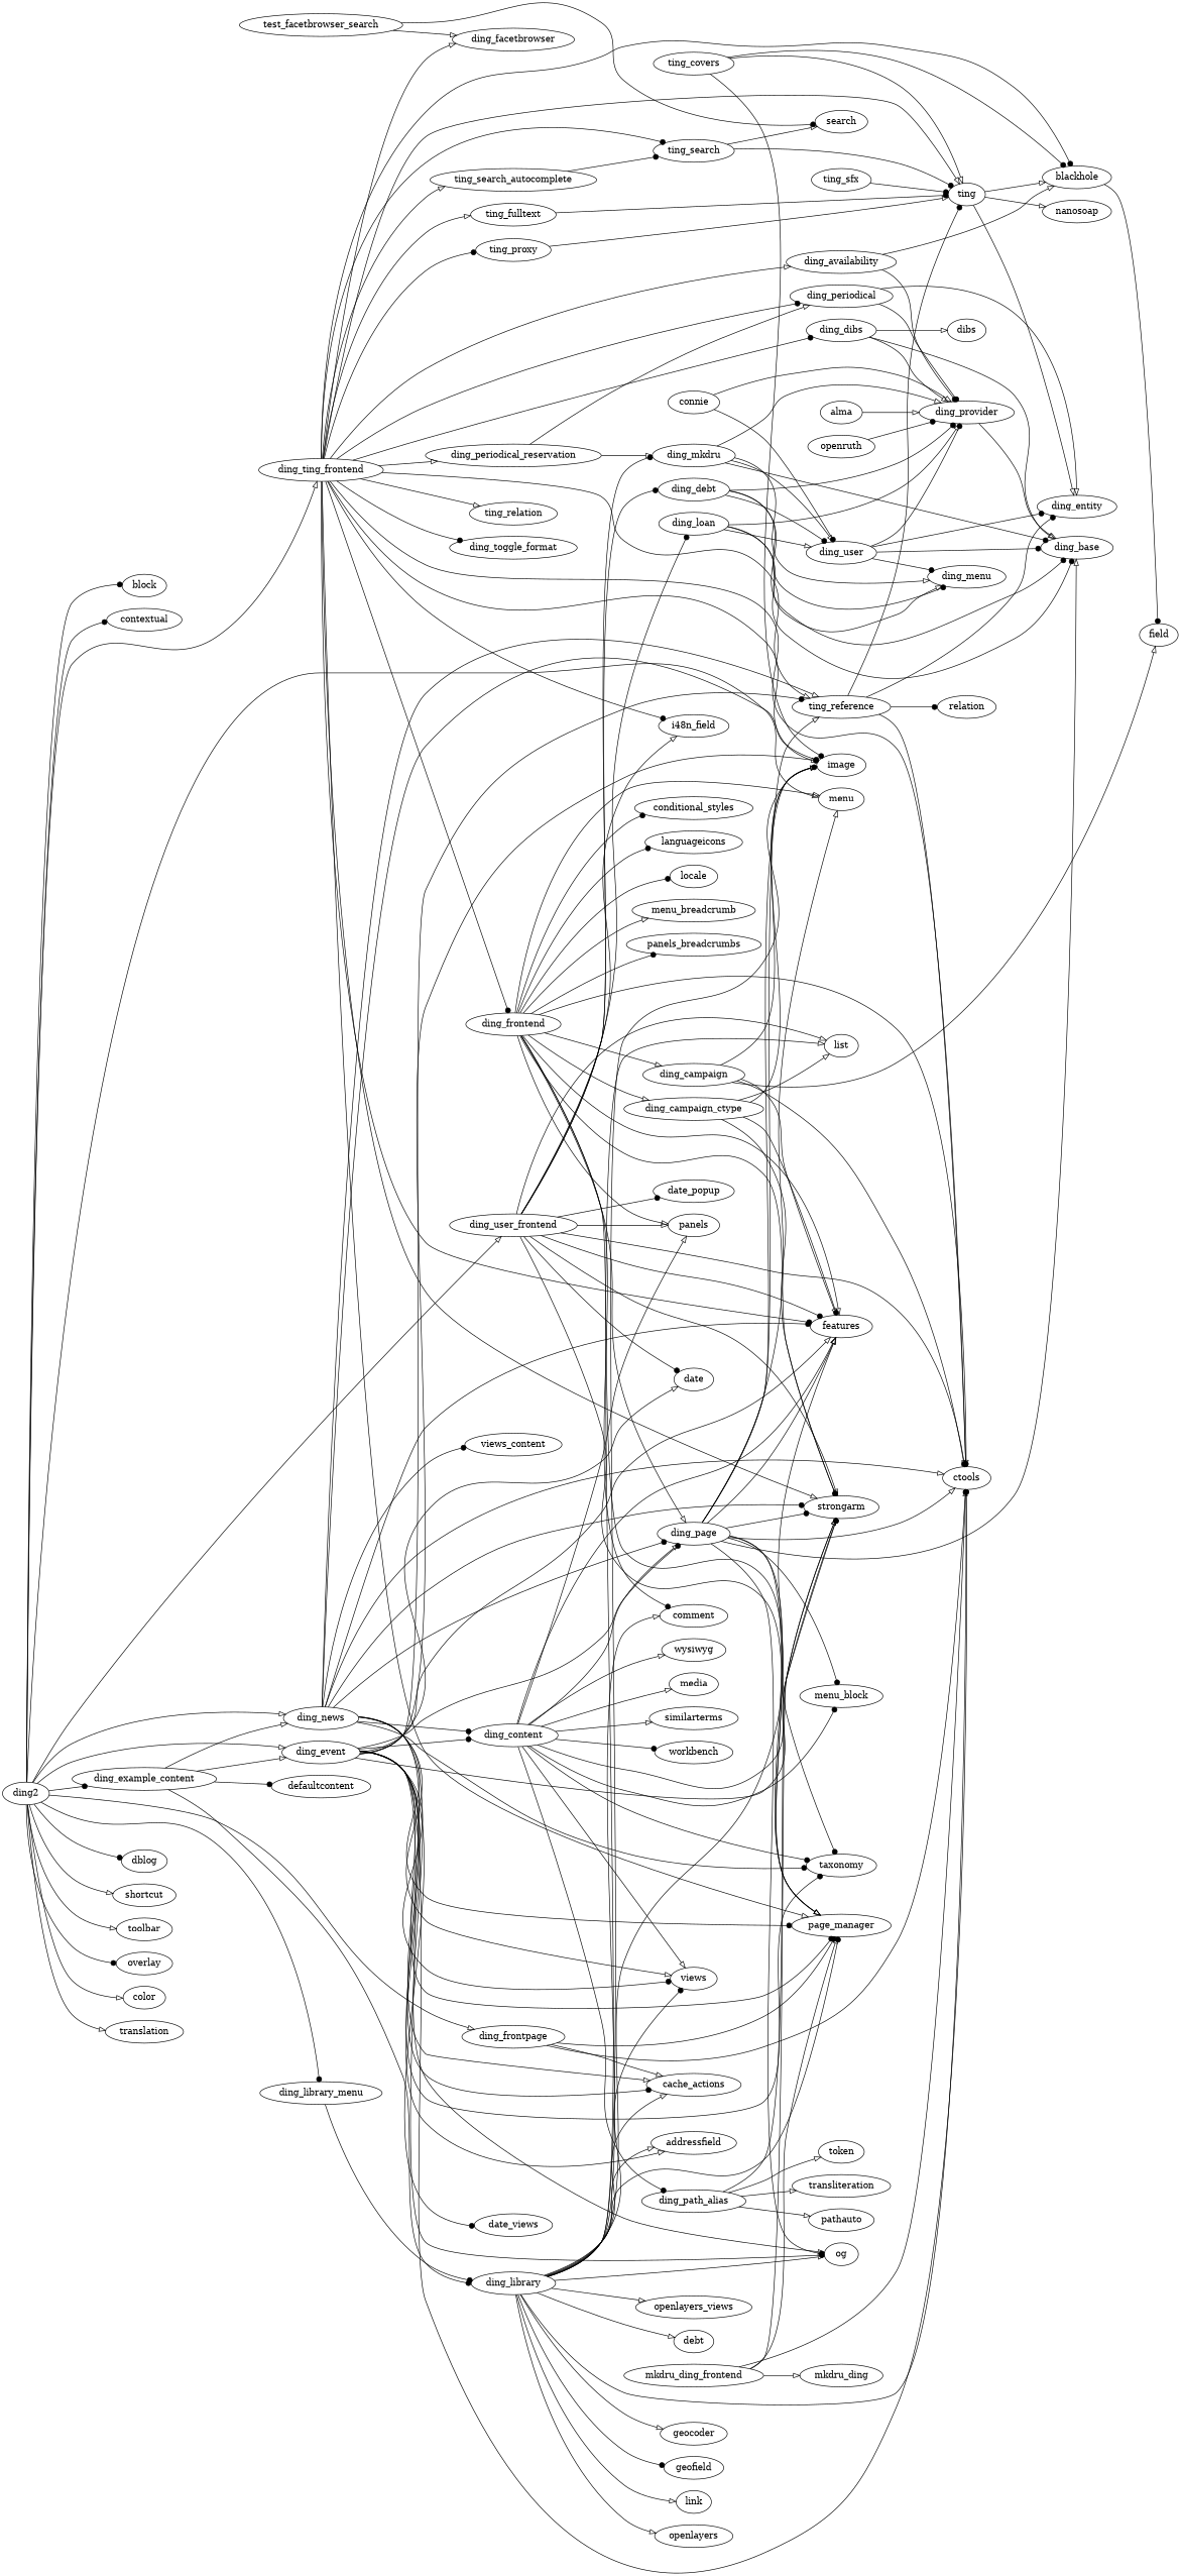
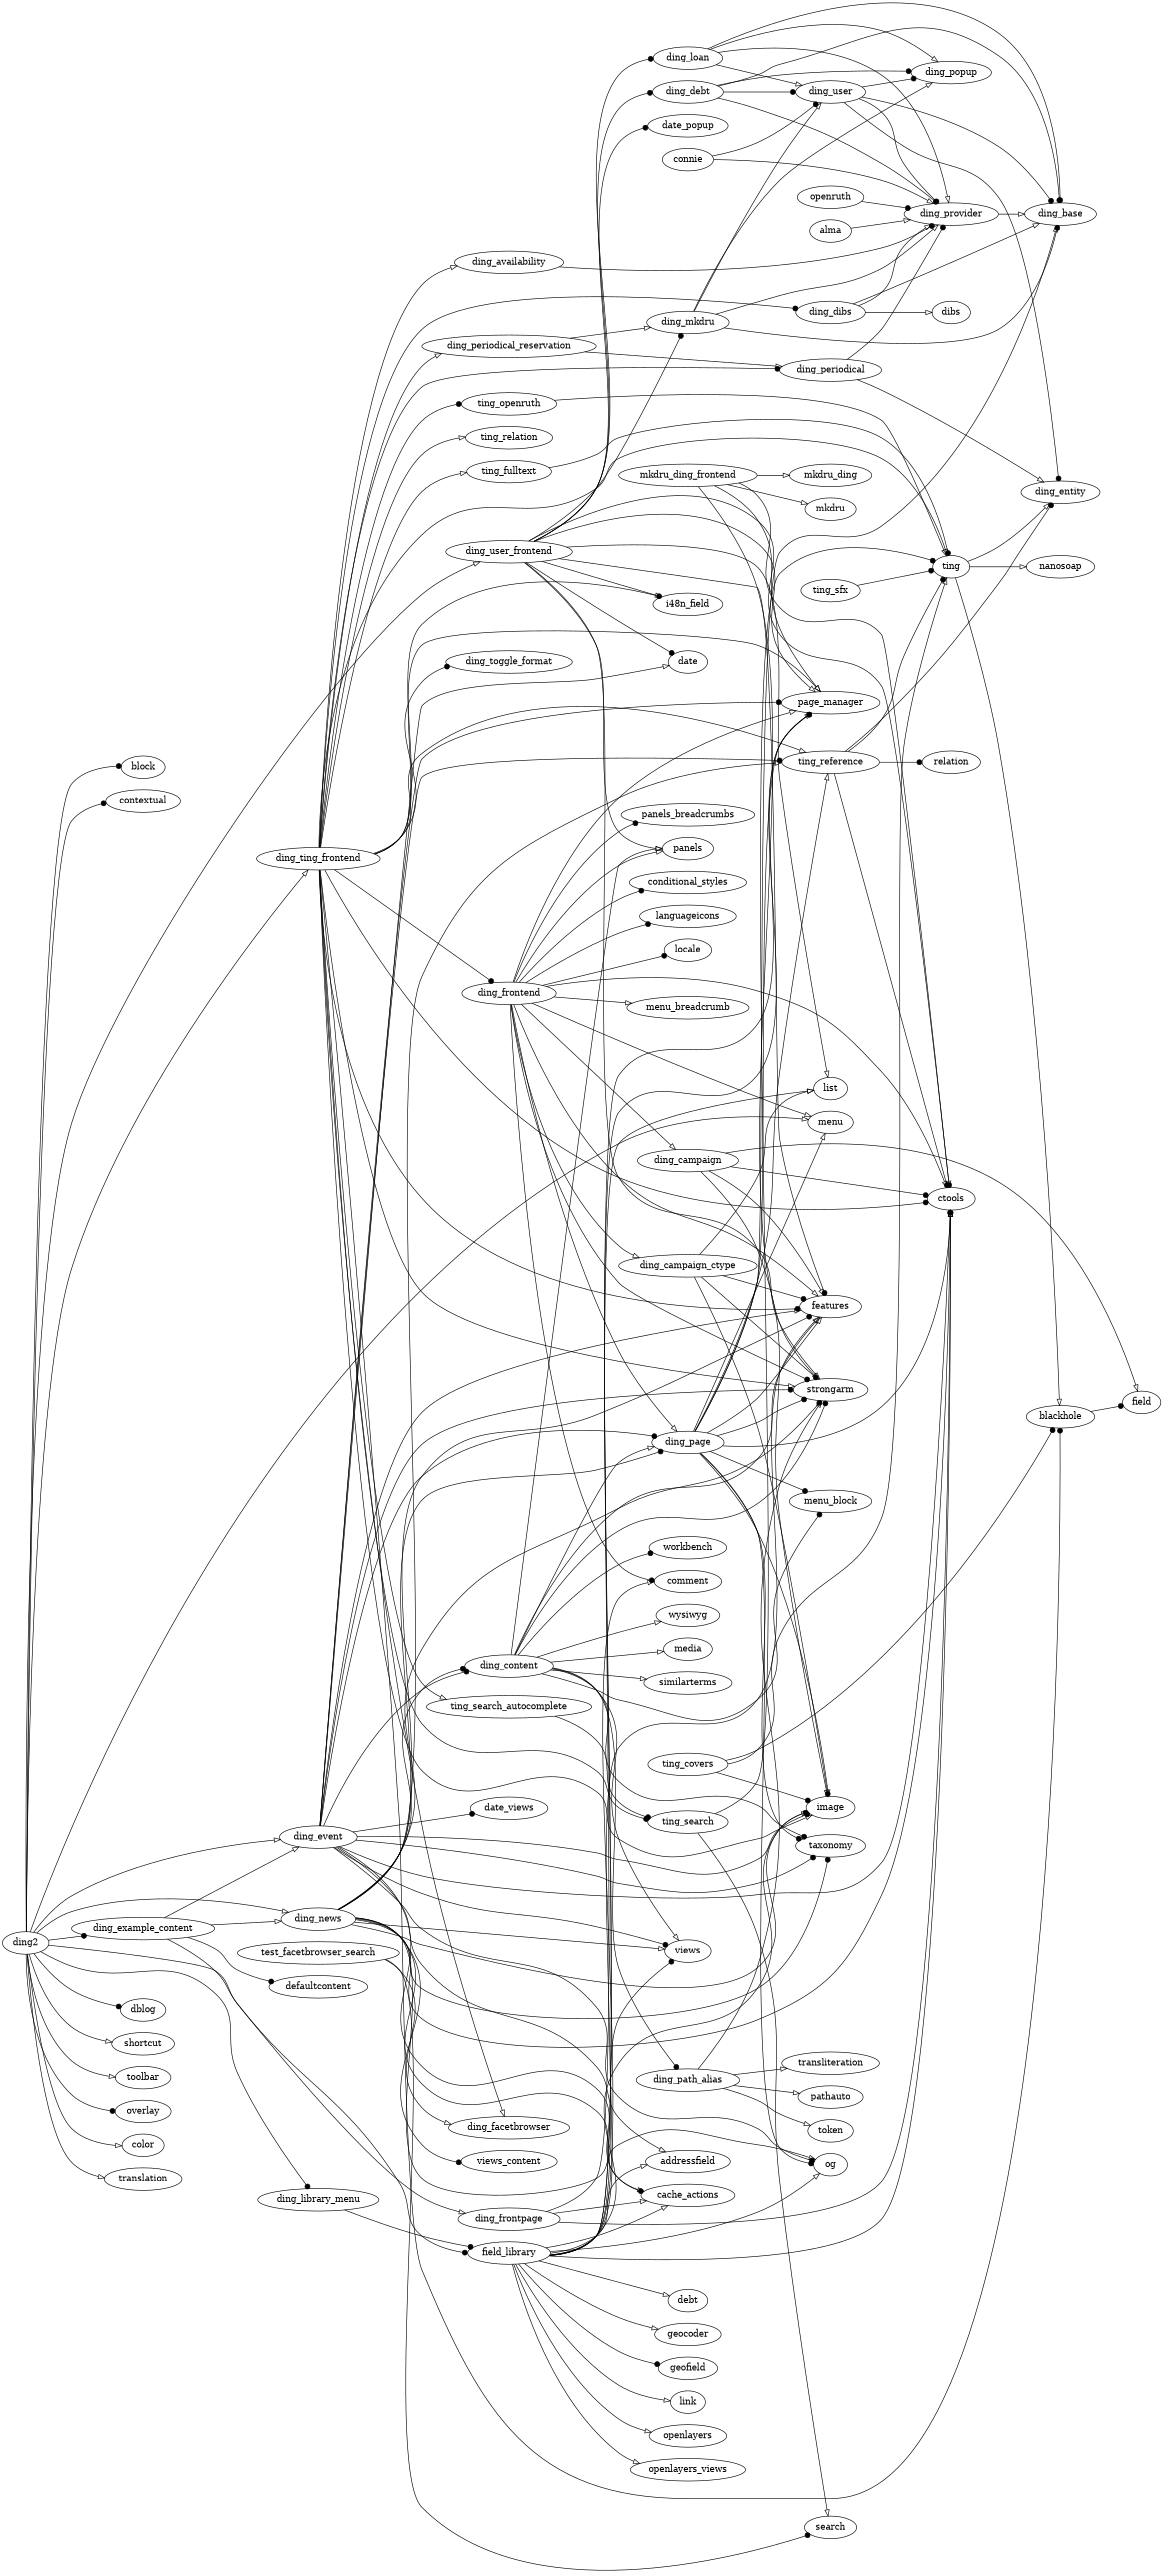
  digraph {
    rankdir=LR
    edge [arrowhead=onormal]
    ding2
    block
    contextual
    menu
    dblog
    shortcut
    toolbar
    overlay
    color
    translation
    ding_user_frontend
    ding_ting_frontend
    ding_event
    ding_frontpage
    ding_library_menu
    ding_news
    ding_example_content
    ctools
    features
    page_manager
    strongarm
    n22 [label=i48n_field]
    ding_debt
    n24 [label=ding_mkdru]
    date
    ding_loan
    panels
    date_popup
    list
    image
    ting_reference
    blackhole
    ding_availability
    ding_facetbrowser
    ding_frontend
    ding_periodical
    ding_periodical_reservation
    ding_toggle_format
    ting
    ting_fulltext
-   ting_proxy
+   ting_proxy [label=ting_openruth]
    ting_relation
    ting_search
    ting_search_autocomplete
    ding_dibs
    ding_page
    og
    taxonomy
    cache_actions
    addressfield
    date_views
    ding_content
    views
-   ding_library
+   ding_library [label=field_library]
    views_content
    defaultcontent
    ding_base
    ding_provider
    ding_user
-   ding_popup [label=ding_menu]
+   ding_popup
    ding_entity
    relation
    field
    comment
    conditional_styles
    ding_campaign
    ding_campaign_ctype
    languageicons
    locale
    menu_breadcrumb
    panels_breadcrumbs
    nanosoap
    ting_covers
    search
    menu_block
    ding_path_alias
    media
    similarterms
    workbench
    wysiwyg
    n81 [label=debt]
    geocoder
    geofield
    link
    openlayers
    openlayers_views
    alma
    pathauto
    token
    transliteration
    openruth
    ting_sfx
    mkdru_ding_frontend
+   mkdru
    mkdru_ding
    dibs
    test_facetbrowser_search
    connie
    ding2 -> block [arrowhead=dot]
    ding2 -> contextual [arrowhead=dot]
    ding2 -> menu
    ding2 -> dblog [arrowhead=dot]
    ding2 -> shortcut
    ding2 -> toolbar
    ding2 -> overlay [arrowhead=dot]
    ding2 -> color
    ding2 -> translation
    ding2 -> ding_user_frontend
    ding2 -> ding_ting_frontend
    ding2 -> ding_event
    ding2 -> ding_frontpage
    ding2 -> ding_library_menu [arrowhead=dot]
    ding2 -> ding_news
    ding2 -> ding_example_content [arrowhead=dot]
    ding_user_frontend -> ctools
    ding_user_frontend -> features [arrowhead=dot]
    ding_user_frontend -> page_manager
    ding_user_frontend -> strongarm
    ding_user_frontend -> n22
    ding_user_frontend -> ding_debt [arrowhead=dot]
    ding_user_frontend -> n24 [arrowhead=dot]
    ding_user_frontend -> date [arrowhead=dot]
    ding_user_frontend -> ding_loan [arrowhead=dot]
    ding_user_frontend -> panels
    ding_user_frontend -> date_popup [arrowhead=dot]
    ding_user_frontend -> list
    ding_ting_frontend -> ctools [arrowhead=dot]
    ding_ting_frontend -> features [arrowhead=dot]
    ding_ting_frontend -> page_manager
    ding_ting_frontend -> strongarm
    ding_ting_frontend -> n22 [arrowhead=dot]
    ding_ting_frontend -> image
    ding_ting_frontend -> ting_reference
    ding_ting_frontend -> blackhole [arrowhead=dot]
    ding_ting_frontend -> ding_availability
    ding_ting_frontend -> ding_facetbrowser
    ding_ting_frontend -> ding_frontend [arrowhead=dot]
    ding_ting_frontend -> ding_periodical [arrowhead=dot]
    ding_ting_frontend -> ding_periodical_reservation
    ding_ting_frontend -> ding_toggle_format [arrowhead=dot]
    ding_ting_frontend -> ting
    ding_ting_frontend -> ting_fulltext
    ding_ting_frontend -> ting_proxy [arrowhead=dot]
    ding_ting_frontend -> ting_relation
    ding_ting_frontend -> ting_search [arrowhead=dot]
    ding_ting_frontend -> ting_search_autocomplete
    ding_ting_frontend -> ding_dibs [arrowhead=dot]
    ding_event -> ctools [arrowhead=dot]
    ding_event -> features
    ding_event -> page_manager [arrowhead=dot]
    ding_event -> strongarm [arrowhead=dot]
    ding_event -> date
    ding_event -> image [arrowhead=dot]
    ding_event -> ting_reference [arrowhead=dot]
    ding_event -> ding_page [arrowhead=dot]
    ding_event -> og [arrowhead=dot]
    ding_event -> taxonomy [arrowhead=dot]
    ding_event -> cache_actions [arrowhead=dot]
    ding_event -> addressfield
    ding_event -> date_views [arrowhead=dot]
    ding_event -> ding_content [arrowhead=dot]
    ding_event -> views [arrowhead=dot]
    ding_frontpage -> ctools
    ding_frontpage -> page_manager [arrowhead=dot]
    ding_frontpage -> cache_actions
    ding_library_menu -> ding_library [arrowhead=dot]
    ding_news -> ctools
    ding_news -> features [arrowhead=dot]
-   ding_news -> page_manager [arrowhead=dot]
    ding_news -> strongarm [arrowhead=dot]
    ding_news -> image [arrowhead=dot]
    ding_news -> ting_reference
    ding_news -> ding_page [arrowhead=dot]
    ding_news -> og
    ding_news -> taxonomy [arrowhead=dot]
    ding_news -> cache_actions
    ding_news -> ding_content [arrowhead=dot]
    ding_news -> views
    ding_news -> views_content [arrowhead=dot]
    ding_example_content -> ding_event
    ding_example_content -> ding_news
    ding_example_content -> ding_library [arrowhead=dot]
    ding_example_content -> defaultcontent [arrowhead=dot]
    ding_debt -> ding_base [arrowhead=dot]
    ding_debt -> ding_provider [arrowhead=dot]
    ding_debt -> ding_user [arrowhead=dot]
    ding_debt -> ding_popup [arrowhead=dot]
    n24 -> ding_base [arrowhead=dot]
    n24 -> ding_provider
    n24 -> ding_user
    n24 -> ding_popup
    ding_loan -> ding_base [arrowhead=dot]
    ding_loan -> ding_provider
    ding_loan -> ding_user
    ding_loan -> ding_popup
    ting_reference -> ctools [arrowhead=dot]
    ting_reference -> ting [arrowhead=dot]
    ting_reference -> ding_entity [arrowhead=dot]
    ting_reference -> relation [arrowhead=dot]
    blackhole -> field [arrowhead=dot]
-   ding_availability -> blackhole
    ding_availability -> ding_provider [arrowhead=dot]
    ding_frontend -> menu
    ding_frontend -> ctools
    ding_frontend -> features
    ding_frontend -> page_manager
    ding_frontend -> strongarm [arrowhead=dot]
    ding_frontend -> panels
    ding_frontend -> ding_page
    ding_frontend -> comment [arrowhead=dot]
    ding_frontend -> conditional_styles [arrowhead=dot]
    ding_frontend -> ding_campaign
    ding_frontend -> ding_campaign_ctype
    ding_frontend -> languageicons [arrowhead=dot]
    ding_frontend -> locale [arrowhead=dot]
    ding_frontend -> menu_breadcrumb
    ding_frontend -> panels_breadcrumbs [arrowhead=dot]
    ding_periodical -> ding_provider [arrowhead=dot]
    ding_periodical -> ding_entity
    ding_periodical_reservation -> n24
    ding_periodical_reservation -> ding_periodical
    ting -> blackhole
    ting -> ding_entity
    ting -> nanosoap
    ting_fulltext -> ting [arrowhead=dot]
    ting_proxy -> ting
    ting_search -> ting [arrowhead=dot]
    ting_search -> search
    ting_search_autocomplete -> ting_search [arrowhead=dot]
    ding_dibs -> ding_base
    ding_dibs -> ding_provider
    ding_dibs -> dibs
    ding_page -> menu
    ding_page -> ctools
    ding_page -> features
    ding_page -> page_manager
    ding_page -> strongarm [arrowhead=dot]
    ding_page -> image
    ding_page -> ting_reference
    ding_page -> og [arrowhead=dot]
    ding_page -> taxonomy [arrowhead=dot]
    ding_page -> ding_base
    ding_page -> menu_block [arrowhead=dot]
    ding_content -> features
    ding_content -> strongarm [arrowhead=dot]
    ding_content -> panels
    ding_content -> ding_page
    ding_content -> taxonomy [arrowhead=dot]
    ding_content -> views
    ding_content -> menu_block [arrowhead=dot]
    ding_content -> ding_path_alias [arrowhead=dot]
    ding_content -> media
    ding_content -> similarterms
    ding_content -> workbench [arrowhead=dot]
    ding_content -> wysiwyg
    ding_library -> ctools [arrowhead=dot]
    ding_library -> features
    ding_library -> page_manager [arrowhead=dot]
    ding_library -> list
    ding_library -> image
    ding_library -> og
    ding_library -> cache_actions
    ding_library -> addressfield
    ding_library -> views [arrowhead=dot]
    ding_library -> comment
    ding_library -> n81
    ding_library -> geocoder
    ding_library -> geofield [arrowhead=dot]
    ding_library -> link
    ding_library -> openlayers
    ding_library -> openlayers_views
    ding_provider -> ding_base
    ding_user -> ding_base [arrowhead=dot]
    ding_user -> ding_provider [arrowhead=dot]
    ding_user -> ding_popup [arrowhead=dot]
    ding_user -> ding_entity [arrowhead=dot]
    ding_campaign -> ctools [arrowhead=dot]
    ding_campaign -> features
    ding_campaign -> image
    ding_campaign -> field
    ding_campaign_ctype -> features [arrowhead=dot]
    ding_campaign_ctype -> strongarm [arrowhead=dot]
    ding_campaign_ctype -> list
    ding_campaign_ctype -> image [arrowhead=dot]
    ting_covers -> image [arrowhead=dot]
    ting_covers -> blackhole [arrowhead=dot]
    ting_covers -> ting
    ding_path_alias -> strongarm
    ding_path_alias -> pathauto
    ding_path_alias -> token
    ding_path_alias -> transliteration
    alma -> ding_provider
    openruth -> ding_provider [arrowhead=dot]
    ting_sfx -> ting [arrowhead=dot]
    mkdru_ding_frontend -> ctools [arrowhead=dot]
    mkdru_ding_frontend -> page_manager
    mkdru_ding_frontend -> strongarm
+   mkdru_ding_frontend -> mkdru
    mkdru_ding_frontend -> mkdru_ding
    test_facetbrowser_search -> ding_facetbrowser
    test_facetbrowser_search -> search [arrowhead=dot]
    connie -> ding_provider
    connie -> ding_user [arrowhead=dot]
  }
